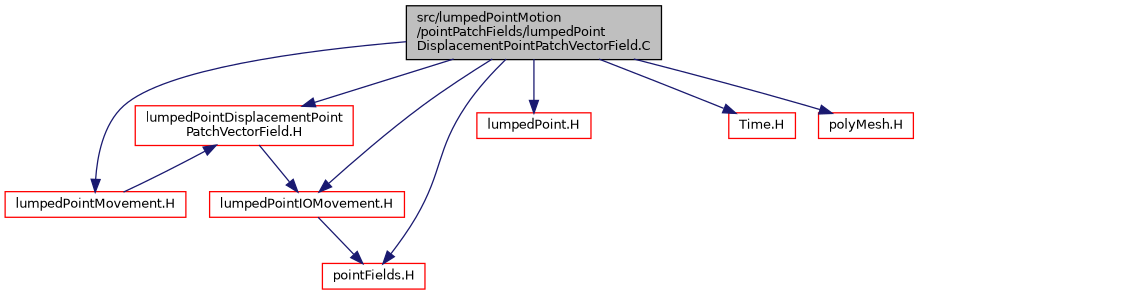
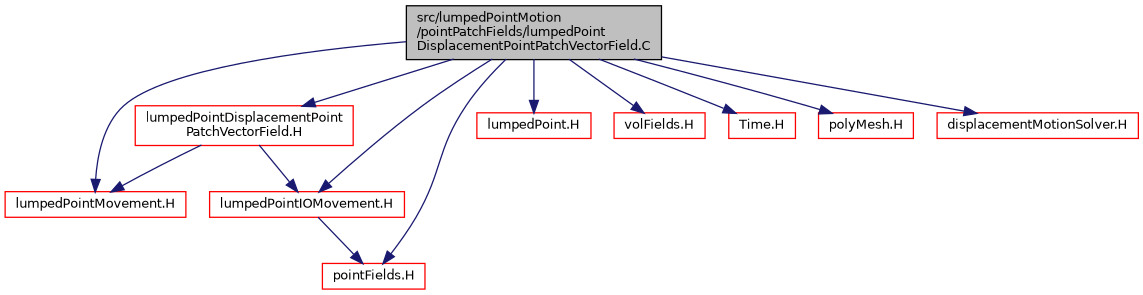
  digraph {
    node [color=red fontname=Helvetica fontsize=10 shape=record]
    edge [color=midnightblue fontname=Helvetica fontsize=10 labelfontname=Helvetica labelfontsize=10 style=solid]
    n1 [color=black fillcolor=grey75 fontcolor=black height=0.2 label="src/lumpedPointMotion\l/pointPatchFields/lumpedPoint\lDisplacementPointPatchVectorField.C" style=filled width=0.4]
    n2 [height=0.2 label="lumpedPointDisplacementPoint\lPatchVectorField.H" width=0.4]
    n3 [height=0.2 label="lumpedPointMovement.H" width=0.4]
    n4 [height=0.2 label="lumpedPointIOMovement.H" width=0.4]
    n5 [height=0.2 label="pointFields.H" width=0.4]
    n6 [height=0.2 label="lumpedPoint.H" width=0.4]
+   n7 [height=0.2 label="volFields.H" width=0.4]
    n8 [height=0.2 label="Time.H" width=0.4]
    n9 [height=0.2 label="polyMesh.H" width=0.4]
+   n10 [height=0.2 label="displacementMotionSolver.H" width=0.4]
    n1 -> n2
    n1 -> n3
    n1 -> n4
    n1 -> n5
    n1 -> n6
+   n1 -> n7
    n1 -> n8
    n1 -> n9
-   n3 -> n2
+   n1 -> n10
+   n2 -> n3
    n2 -> n4
    n4 -> n5
  }
